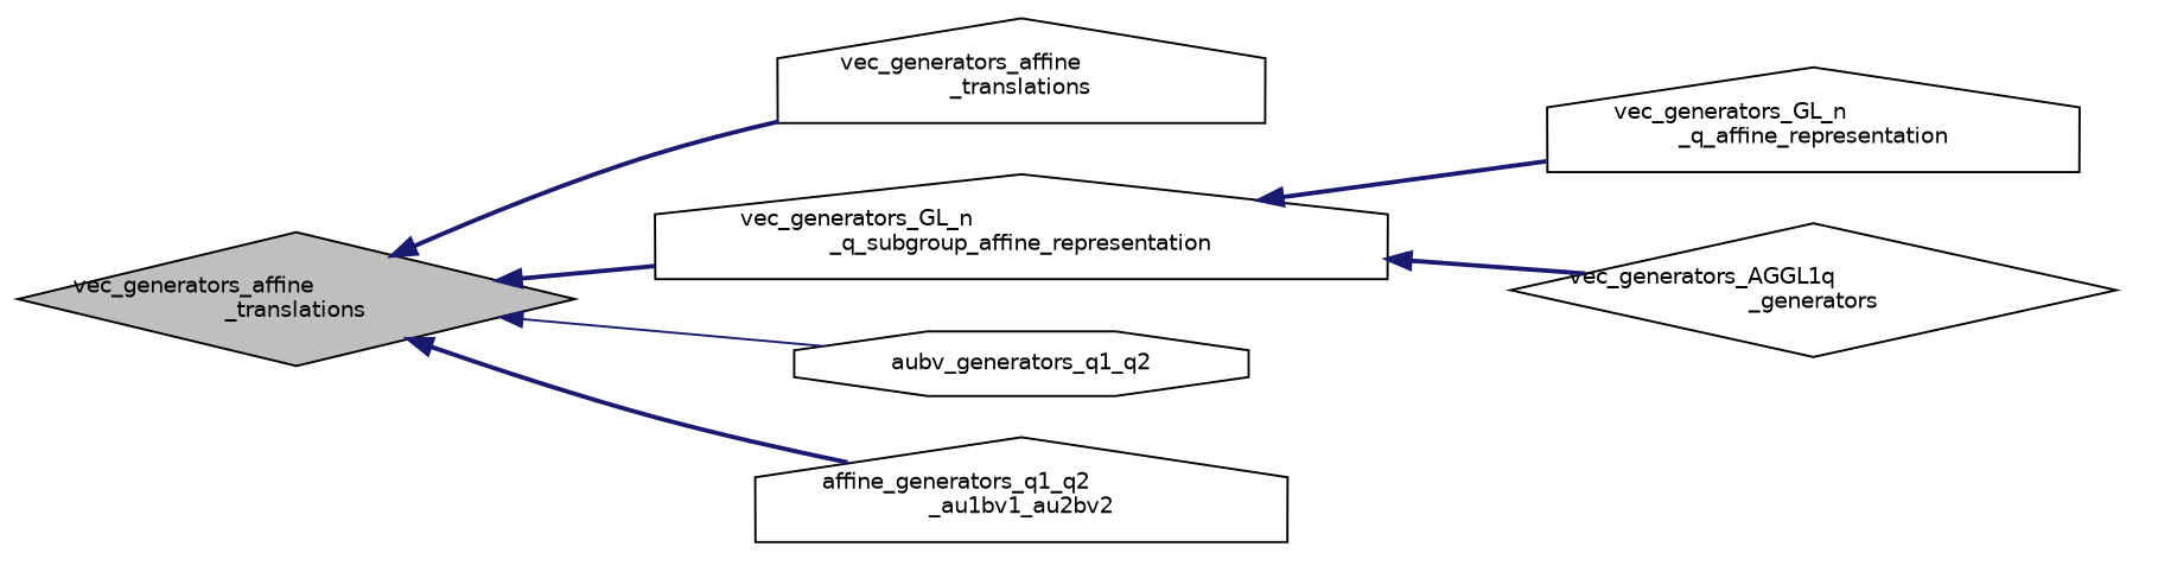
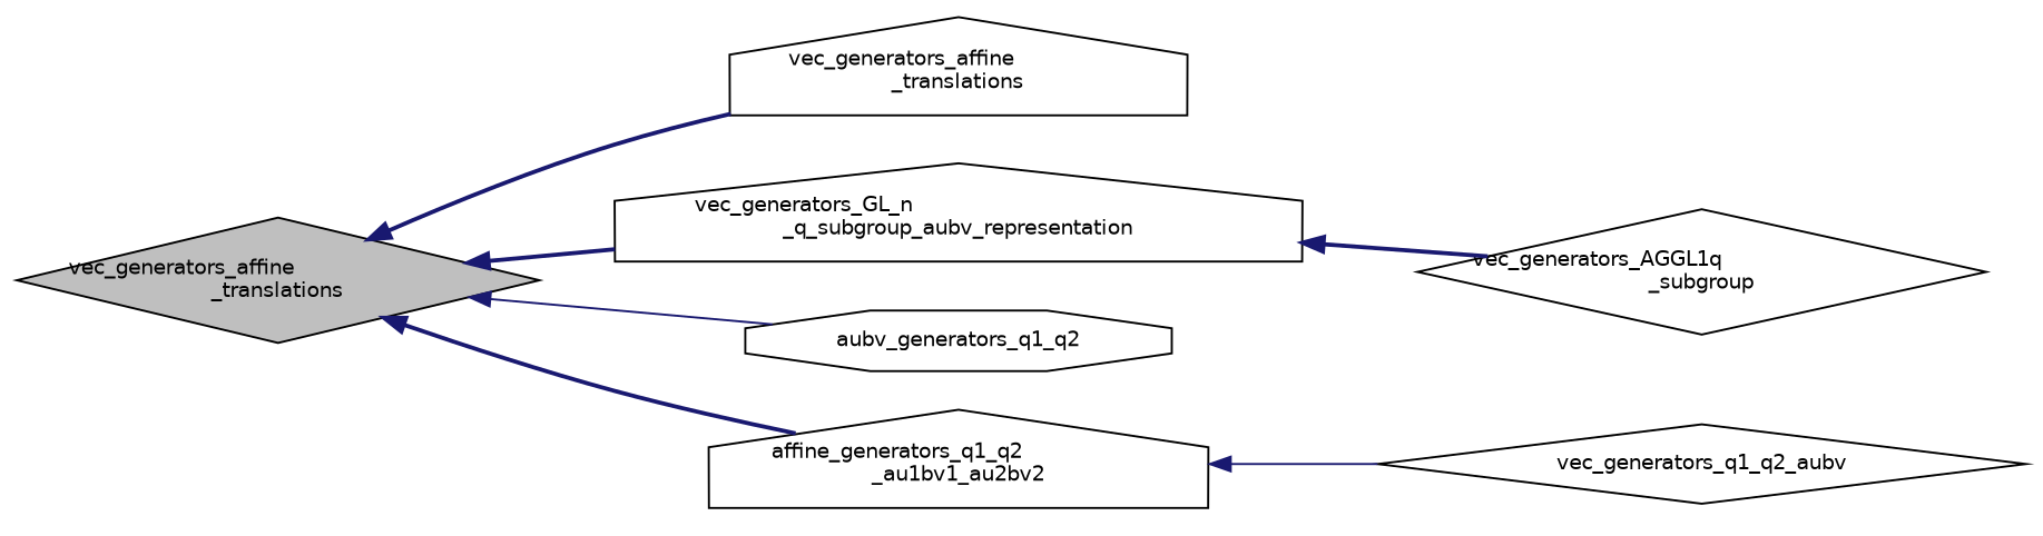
  digraph {
    rankdir=LR
    node [color=black fillcolor=white fontname=Helvetica fontsize=10 shape=house style=filled]
    edge [color=midnightblue dir=back fontname=Helvetica fontsize=10 labelfontname=Helvetica labelfontsize=10 style=bold]
    n1 [fillcolor=grey75 fontcolor=black height=0.2 label="vec_generators_affine\l_translations" shape=diamond width=0.4]
    n2 [height=0.2 label="vec_generators_affine\l_translations" width=0.4]
-   n3 [height=0.2 label="vec_generators_GL_n\l_q_subgroup_affine_representation" width=0.4]
+   n3 [height=0.2 label="vec_generators_GL_n\l_q_subgroup_aubv_representation" width=0.4]
    n4 [height=0.2 label=aubv_generators_q1_q2 shape=octagon width=0.4]
    n5 [height=0.2 label="affine_generators_q1_q2\l_au1bv1_au2bv2" width=0.4]
-   n6 [height=0.2 label="vec_generators_GL_n\l_q_affine_representation" width=0.4]
-   n7 [height=0.2 label="vec_generators_AGGL1q\l_generators" shape=diamond width=0.4]
+   n7 [height=0.2 label="vec_generators_AGGL1q\l_subgroup" shape=diamond width=0.4]
+   n8 [height=0.2 label=vec_generators_q1_q2_aubv shape=diamond width=0.4]
    n1 -> n2
    n1 -> n3
    n1 -> n4 [style=solid]
    n1 -> n5
-   n3 -> n6
    n3 -> n7
+   n5 -> n8 [style=solid]
  }
